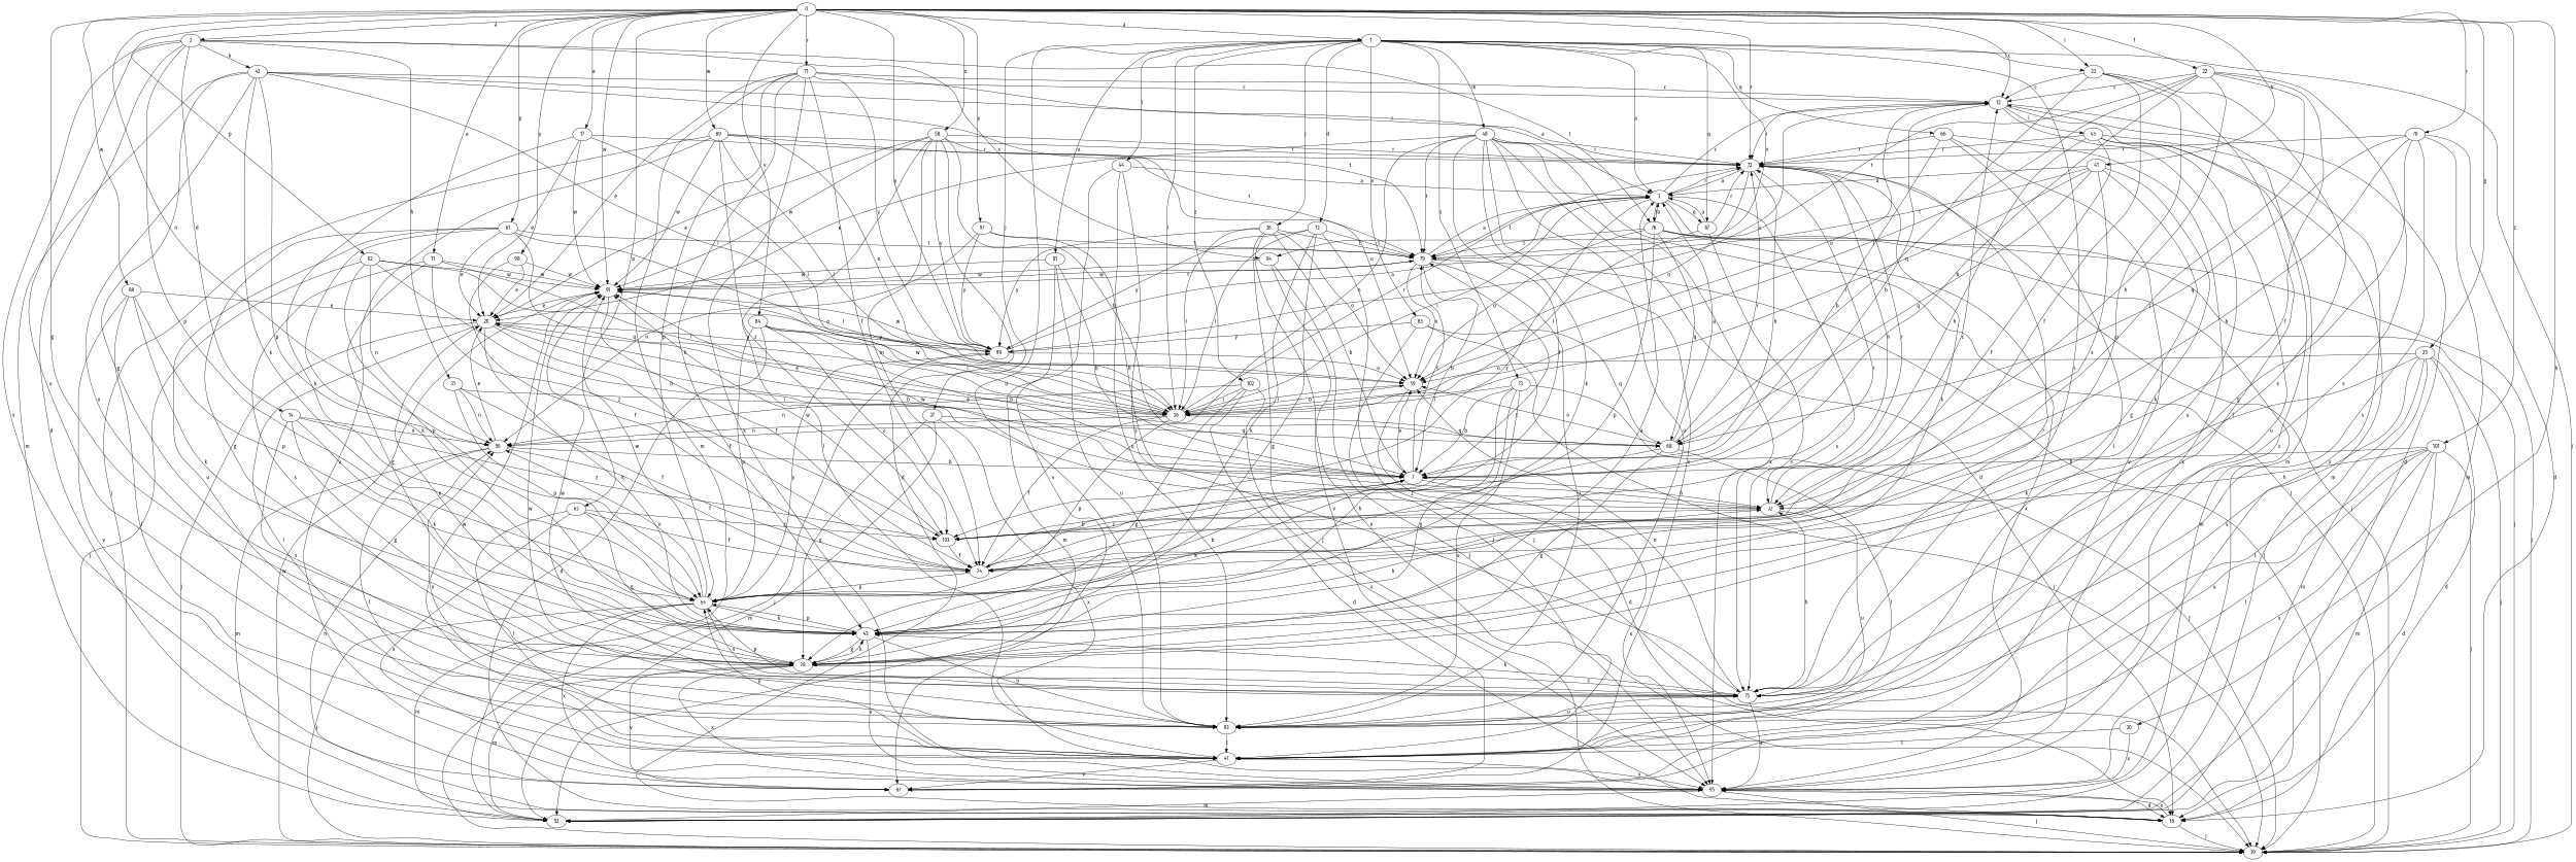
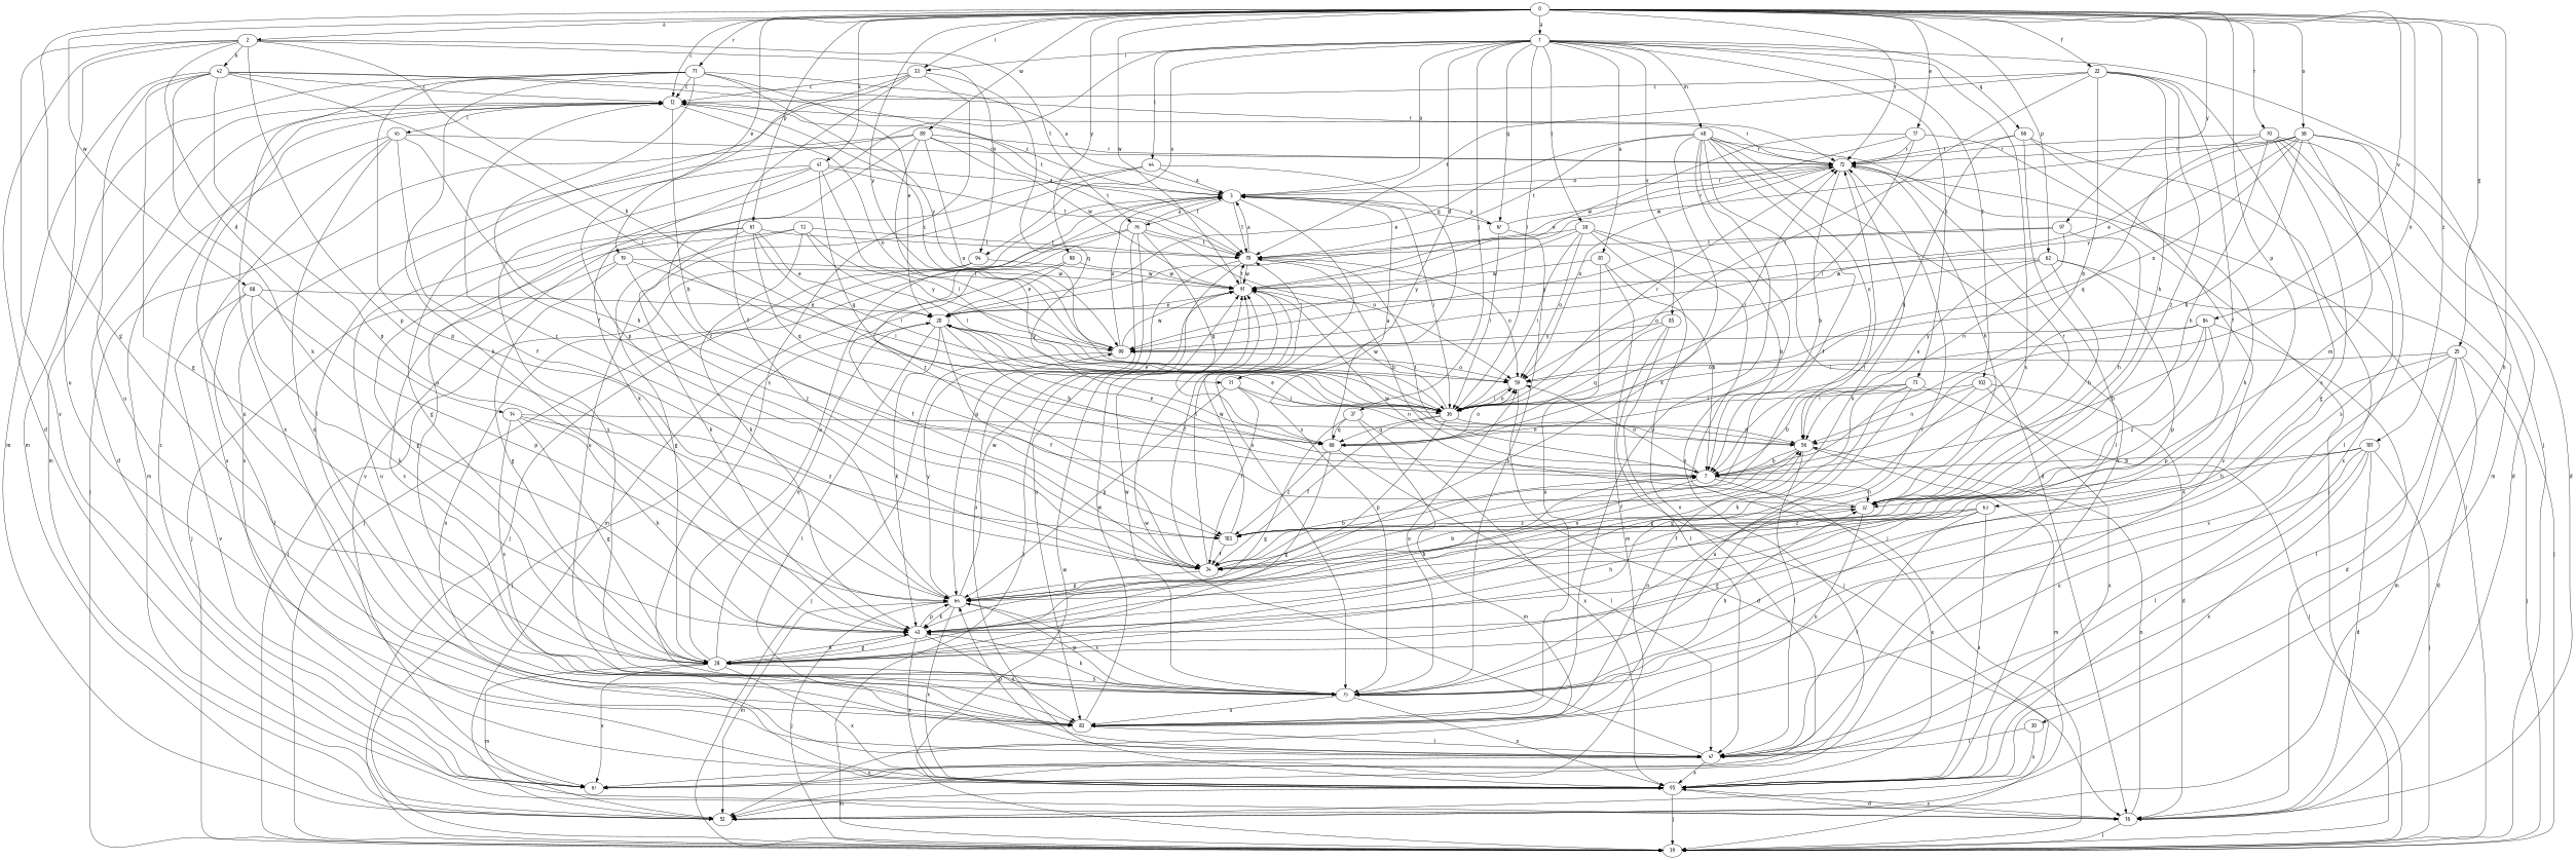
  strict digraph {
    fontname="Fira Sans"
    node [fontname="Fira Sans"]
    edge [fontname="Fira Sans"]
    0
    1
    2
    12
    17
-   19 [label=11]
+   19
    22
    25
    28
    30
    33
    41
    56
    58
    61
    62
    63
    70
    71
    72
    84
    88
    89
    91
    97
    98
    99
    101
    3
    13
    36
    37
    38
    39
    44
    48
    66
    67
    73
    75
    81
    83
    85
    94
    102
    14
    16
    31
    42
    64
    76
    87
    7
    59
    45
    52
    20
    43
    103
    79
    32
    24
    47
    95
    68
    0 -> 1 [label=a]
    0 -> 2 [label=a]
    0 -> 12 [label=c]
    0 -> 17 [label=e]
    0 -> 19 [label=e]
    0 -> 22 [label=f]
    0 -> 25 [label=g]
    0 -> 28 [label=g]
    0 -> 30 [label=h]
    0 -> 33 [label=i]
    0 -> 41 [label=k]
    0 -> 56 [label=n]
    0 -> 58 [label=o]
    0 -> 61 [label=p]
    0 -> 62 [label=p]
    0 -> 63 [label=p]
    0 -> 70 [label=r]
    0 -> 71 [label=r]
    0 -> 72 [label=r]
    0 -> 84 [label=v]
    0 -> 88 [label=w]
    0 -> 89 [label=w]
    0 -> 91 [label=w]
    0 -> 97 [label=y]
    0 -> 98 [label=y]
    0 -> 99 [label=y]
    0 -> 101 [label=z]
    1 -> 33 [label=i]
    1 -> 3 [label=a]
-   1 -> 13 [label=d]
+   1 -> 31 [label=d]
    1 -> 36 [label=i]
    1 -> 37 [label=j]
    1 -> 38 [label=j]
    1 -> 39 [label=j]
    1 -> 44 [label=l]
    1 -> 48 [label=m]
    1 -> 66 [label=q]
    1 -> 67 [label=q]
    1 -> 73 [label=s]
    1 -> 75 [label=s]
    1 -> 81 [label=u]
    1 -> 83 [label=u]
    1 -> 85 [label=v]
    1 -> 94 [label=x]
    1 -> 102 [label=z]
    2 -> 83 [label=u]
    2 -> 94 [label=x]
    2 -> 14 [label=d]
    2 -> 16 [label=d]
    2 -> 31 [label=h]
    2 -> 42 [label=k]
    2 -> 64 [label=p]
    2 -> 76 [label=t]
    2 -> 87 [label=v]
    12 -> 72 [label=r]
    12 -> 83 [label=u]
    12 -> 16 [label=d]
    12 -> 7 [label=b]
    12 -> 59 [label=o]
    12 -> 45 [label=l]
    12 -> 52 [label=m]
    17 -> 72 [label=r]
    17 -> 91 [label=w]
    17 -> 36 [label=i]
    17 -> 20 [label=e]
    17 -> 43 [label=k]
    19 -> 28 [label=g]
    19 -> 91 [label=w]
    19 -> 36 [label=i]
    19 -> 75 [label=s]
    19 -> 103 [label=z]
    22 -> 12 [label=c]
    22 -> 36 [label=i]
    22 -> 75 [label=s]
    22 -> 7 [label=b]
    22 -> 103 [label=z]
    22 -> 79 [label=t]
    22 -> 32 [label=h]
    22 -> 24 [label=f]
    25 -> 39 [label=j]
    25 -> 75 [label=s]
    25 -> 16 [label=d]
    25 -> 59 [label=o]
    25 -> 52 [label=m]
    25 -> 43 [label=k]
    25 -> 47 [label=l]
    28 -> 3 [label=a]
    28 -> 75 [label=s]
    28 -> 87 [label=v]
    28 -> 52 [label=m]
    28 -> 20 [label=e]
    28 -> 43 [label=k]
    28 -> 95 [label=x]
    30 -> 47 [label=l]
    30 -> 95 [label=x]
    33 -> 12 [label=c]
    33 -> 75 [label=s]
    33 -> 64 [label=p]
    33 -> 24 [label=f]
    33 -> 47 [label=l]
    33 -> 68 [label=q]
    41 -> 28 [label=g]
    41 -> 3 [label=a]
    41 -> 36 [label=i]
-   41 -> 103 [label=s]
+   41 -> 75 [label=s]
    41 -> 43 [label=k]
    41 -> 79 [label=t]
    41 -> 68 [label=q]
    56 -> 7 [label=b]
    56 -> 52 [label=m]
    56 -> 20 [label=e]
    56 -> 24 [label=f]
    56 -> 47 [label=l]
    58 -> 72 [label=r]
    58 -> 91 [label=w]
    58 -> 99 [label=y]
    58 -> 16 [label=d]
    58 -> 7 [label=b]
    58 -> 59 [label=o]
    58 -> 20 [label=e]
    58 -> 24 [label=m]
    58 -> 47 [label=l]
    61 -> 28 [label=g]
    61 -> 36 [label=i]
    61 -> 83 [label=u]
    61 -> 20 [label=e]
    61 -> 43 [label=k]
    61 -> 79 [label=t]
    61 -> 68 [label=q]
    62 -> 56 [label=n]
    62 -> 91 [label=w]
    62 -> 39 [label=j]
    62 -> 64 [label=p]
    62 -> 59 [label=o]
    62 -> 32 [label=h]
    63 -> 28 [label=g]
    63 -> 103 [label=z]
    63 -> 24 [label=f]
    63 -> 47 [label=l]
    63 -> 95 [label=x]
    70 -> 28 [label=g]
    70 -> 72 [label=r]
    70 -> 75 [label=s]
    70 -> 16 [label=d]
    70 -> 52 [label=m]
    70 -> 32 [label=h]
    70 -> 68 [label=q]
    71 -> 12 [label=c]
    71 -> 99 [label=y]
    71 -> 3 [label=a]
    71 -> 64 [label=p]
    71 -> 52 [label=m]
    71 -> 20 [label=e]
    71 -> 43 [label=k]
    71 -> 24 [label=f]
    71 -> 95 [label=x]
    72 -> 3 [label=a]
    72 -> 39 [label=j]
    72 -> 7 [label=b]
    72 -> 59 [label=o]
    72 -> 43 [label=k]
    72 -> 32 [label=h]
    84 -> 99 [label=y]
    84 -> 36 [label=i]
    84 -> 16 [label=d]
    84 -> 64 [label=p]
    84 -> 7 [label=b]
    84 -> 103 [label=z]
    88 -> 64 [label=p]
    88 -> 87 [label=v]
    88 -> 20 [label=e]
    88 -> 43 [label=k]
    88 -> 47 [label=l]
    89 -> 72 [label=r]
    89 -> 91 [label=w]
    89 -> 36 [label=i]
    89 -> 39 [label=j]
    89 -> 87 [label=v]
    89 -> 59 [label=o]
    89 -> 103 [label=z]
    89 -> 79 [label=t]
    91 -> 20 [label=e]
    91 -> 79 [label=t]
    91 -> 24 [label=f]
    97 -> 56 [label=n]
    97 -> 99 [label=y]
    97 -> 79 [label=t]
    97 -> 32 [label=h]
    98 -> 91 [label=w]
    98 -> 20 [label=e]
    98 -> 24 [label=f]
    99 -> 12 [label=c]
    99 -> 91 [label=w]
    99 -> 3 [label=a]
    99 -> 39 [label=j]
    99 -> 59 [label=o]
    101 -> 39 [label=j]
    101 -> 83 [label=u]
    101 -> 16 [label=d]
    101 -> 7 [label=b]
-   101 -> 52 [label=m]
    101 -> 32 [label=h]
    101 -> 47 [label=l]
    101 -> 95 [label=x]
    3 -> 12 [label=c]
    3 -> 72 [label=r]
    3 -> 36 [label=i]
    3 -> 39 [label=j]
    3 -> 67 [label=q]
    3 -> 75 [label=s]
    3 -> 76 [label=t]
    3 -> 103 [label=z]
    3 -> 79 [label=t]
    13 -> 28 [label=g]
    13 -> 99 [label=y]
    13 -> 36 [label=i]
    13 -> 39 [label=j]
    13 -> 43 [label=k]
    13 -> 79 [label=t]
    36 -> 56 [label=n]
    36 -> 72 [label=r]
    36 -> 91 [label=w]
    36 -> 64 [label=p]
    36 -> 59 [label=o]
    36 -> 20 [label=e]
    36 -> 24 [label=f]
    36 -> 68 [label=q]
    37 -> 28 [label=g]
    37 -> 52 [label=m]
    37 -> 95 [label=x]
    37 -> 68 [label=q]
    38 -> 99 [label=y]
    38 -> 36 [label=i]
    38 -> 39 [label=j]
    38 -> 87 [label=v]
    38 -> 7 [label=b]
    38 -> 59 [label=o]
    38 -> 79 [label=t]
    39 -> 91 [label=w]
    44 -> 3 [label=a]
    44 -> 75 [label=s]
    44 -> 83 [label=u]
    44 -> 87 [label=v]
    48 -> 56 [label=n]
    48 -> 72 [label=r]
    48 -> 39 [label=j]
    48 -> 83 [label=u]
    48 -> 16 [label=d]
    48 -> 87 [label=v]
    48 -> 20 [label=e]
    48 -> 43 [label=k]
    48 -> 79 [label=t]
    48 -> 24 [label=f]
    48 -> 95 [label=x]
    66 -> 72 [label=r]
    66 -> 87 [label=v]
    66 -> 7 [label=b]
    66 -> 47 [label=l]
    66 -> 95 [label=x]
    67 -> 72 [label=r]
    67 -> 3 [label=a]
    67 -> 36 [label=i]
    67 -> 75 [label=s]
    73 -> 28 [label=g]
    73 -> 36 [label=i]
    73 -> 39 [label=j]
    73 -> 83 [label=u]
    73 -> 7 [label=b]
    73 -> 43 [label=k]
    75 -> 72 [label=r]
    75 -> 91 [label=w]
    75 -> 83 [label=u]
    75 -> 64 [label=p]
    75 -> 59 [label=o]
    75 -> 43 [label=k]
    75 -> 32 [label=h]
    75 -> 95 [label=x]
    81 -> 91 [label=w]
    81 -> 83 [label=u]
    81 -> 7 [label=b]
    81 -> 52 [label=m]
    83 -> 56 [label=n]
    83 -> 91 [label=w]
    83 -> 47 [label=l]
    85 -> 99 [label=y]
    85 -> 39 [label=j]
    85 -> 47 [label=l]
    85 -> 68 [label=q]
    94 -> 91 [label=w]
    94 -> 39 [label=j]
    94 -> 95 [label=x]
    102 -> 28 [label=g]
    102 -> 56 [label=n]
    102 -> 36 [label=i]
    102 -> 16 [label=d]
    102 -> 95 [label=x]
    14 -> 28 [label=g]
    14 -> 56 [label=n]
    14 -> 75 [label=s]
    14 -> 43 [label=k]
    14 -> 103 [label=z]
    16 -> 56 [label=n]
    16 -> 39 [label=j]
    16 -> 95 [label=x]
    31 -> 56 [label=n]
    31 -> 36 [label=i]
    31 -> 64 [label=p]
    31 -> 24 [label=f]
    42 -> 12 [label=c]
    42 -> 28 [label=g]
    42 -> 72 [label=r]
    42 -> 36 [label=i]
    42 -> 83 [label=u]
    42 -> 64 [label=p]
    42 -> 52 [label=m]
    42 -> 43 [label=k]
    42 -> 79 [label=t]
    64 -> 56 [label=n]
    64 -> 91 [label=w]
    64 -> 99 [label=y]
    64 -> 39 [label=j]
    64 -> 75 [label=s]
    64 -> 7 [label=b]
    64 -> 52 [label=m]
    64 -> 43 [label=k]
    64 -> 95 [label=x]
    76 -> 3 [label=a]
    76 -> 39 [label=j]
    76 -> 64 [label=p]
    76 -> 59 [label=o]
    76 -> 52 [label=m]
    76 -> 79 [label=t]
    76 -> 95 [label=x]
    76 -> 68 [label=q]
    87 -> 12 [label=c]
    7 -> 59 [label=o]
    7 -> 20 [label=e]
    7 -> 43 [label=k]
    7 -> 79 [label=t]
    7 -> 32 [label=h]
    7 -> 95 [label=x]
    59 -> 36 [label=i]
    59 -> 16 [label=d]
    45 -> 72 [label=r]
    45 -> 83 [label=u]
    45 -> 52 [label=m]
    45 -> 32 [label=h]
    45 -> 24 [label=f]
    45 -> 95 [label=x]
    20 -> 99 [label=y]
    20 -> 39 [label=j]
    20 -> 7 [label=b]
    20 -> 43 [label=k]
    20 -> 24 [label=f]
    20 -> 47 [label=l]
    43 -> 28 [label=g]
    43 -> 83 [label=u]
    43 -> 64 [label=p]
    43 -> 32 [label=h]
    43 -> 95 [label=x]
    103 -> 91 [label=w]
    103 -> 24 [label=f]
    79 -> 91 [label=w]
    79 -> 3 [label=a]
    79 -> 39 [label=j]
    79 -> 83 [label=u]
    79 -> 7 [label=b]
    79 -> 59 [label=o]
    32 -> 72 [label=r]
    32 -> 91 [label=w]
    32 -> 83 [label=u]
    32 -> 103 [label=z]
    24 -> 12 [label=c]
    24 -> 72 [label=r]
    24 -> 64 [label=p]
    24 -> 7 [label=b]
    24 -> 79 [label=t]
    47 -> 91 [label=w]
    47 -> 64 [label=p]
    47 -> 87 [label=v]
    47 -> 95 [label=x]
    95 -> 39 [label=j]
    95 -> 16 [label=d]
    95 -> 52 [label=m]
    68 -> 28 [label=g]
    68 -> 72 [label=r]
    68 -> 3 [label=a]
    68 -> 59 [label=o]
    68 -> 103 [label=z]
    68 -> 47 [label=l]
  }
